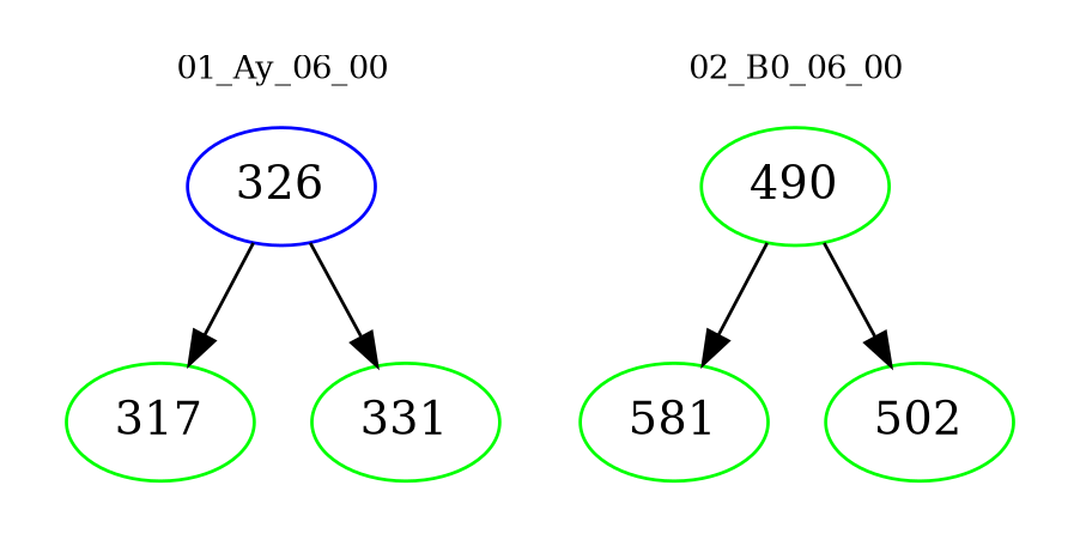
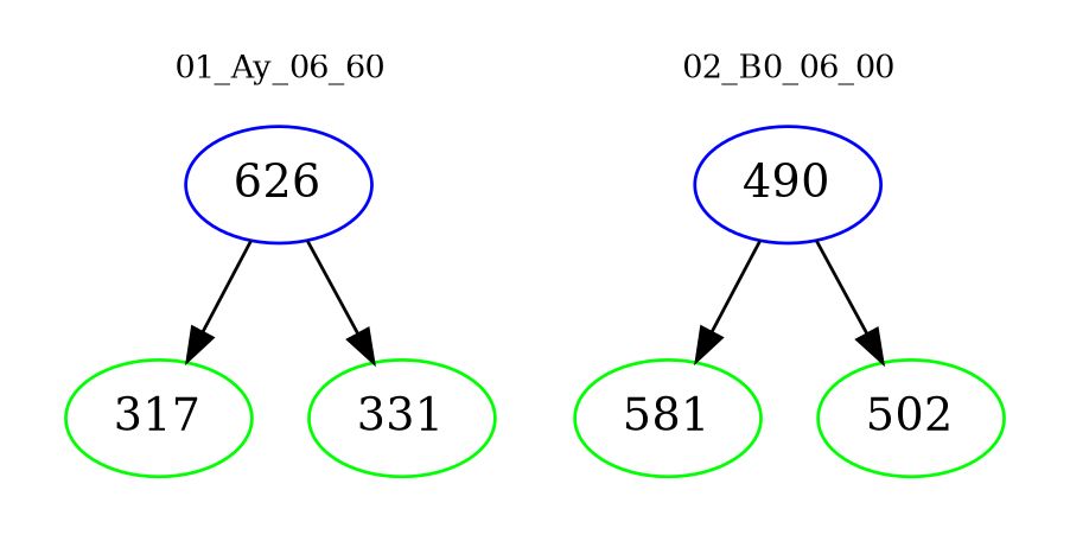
  digraph {
    node [color=green]
    edge [color=black]
-   n1 [color=blue label=326]
+   n1 [color=blue label=626]
    n2 [label=317]
    n3 [label=331]
-   n4 [label=490]
+   n4 [color=blue label=490]
    n5 [label=581]
    n6 [label=502]
    subgraph cluster_1 {
      color=white
      fontsize=10
-     label="01_Ay_06_00"
+     label="01_Ay_06_60"
      n1
      n2
      n3
    }
    subgraph cluster_2 {
      color=white
      fontsize=10
      label="02_B0_06_00"
      n4
      n5
      n6
    }
    n1 -> n2
    n1 -> n3
    n4 -> n5
    n4 -> n6
  }
